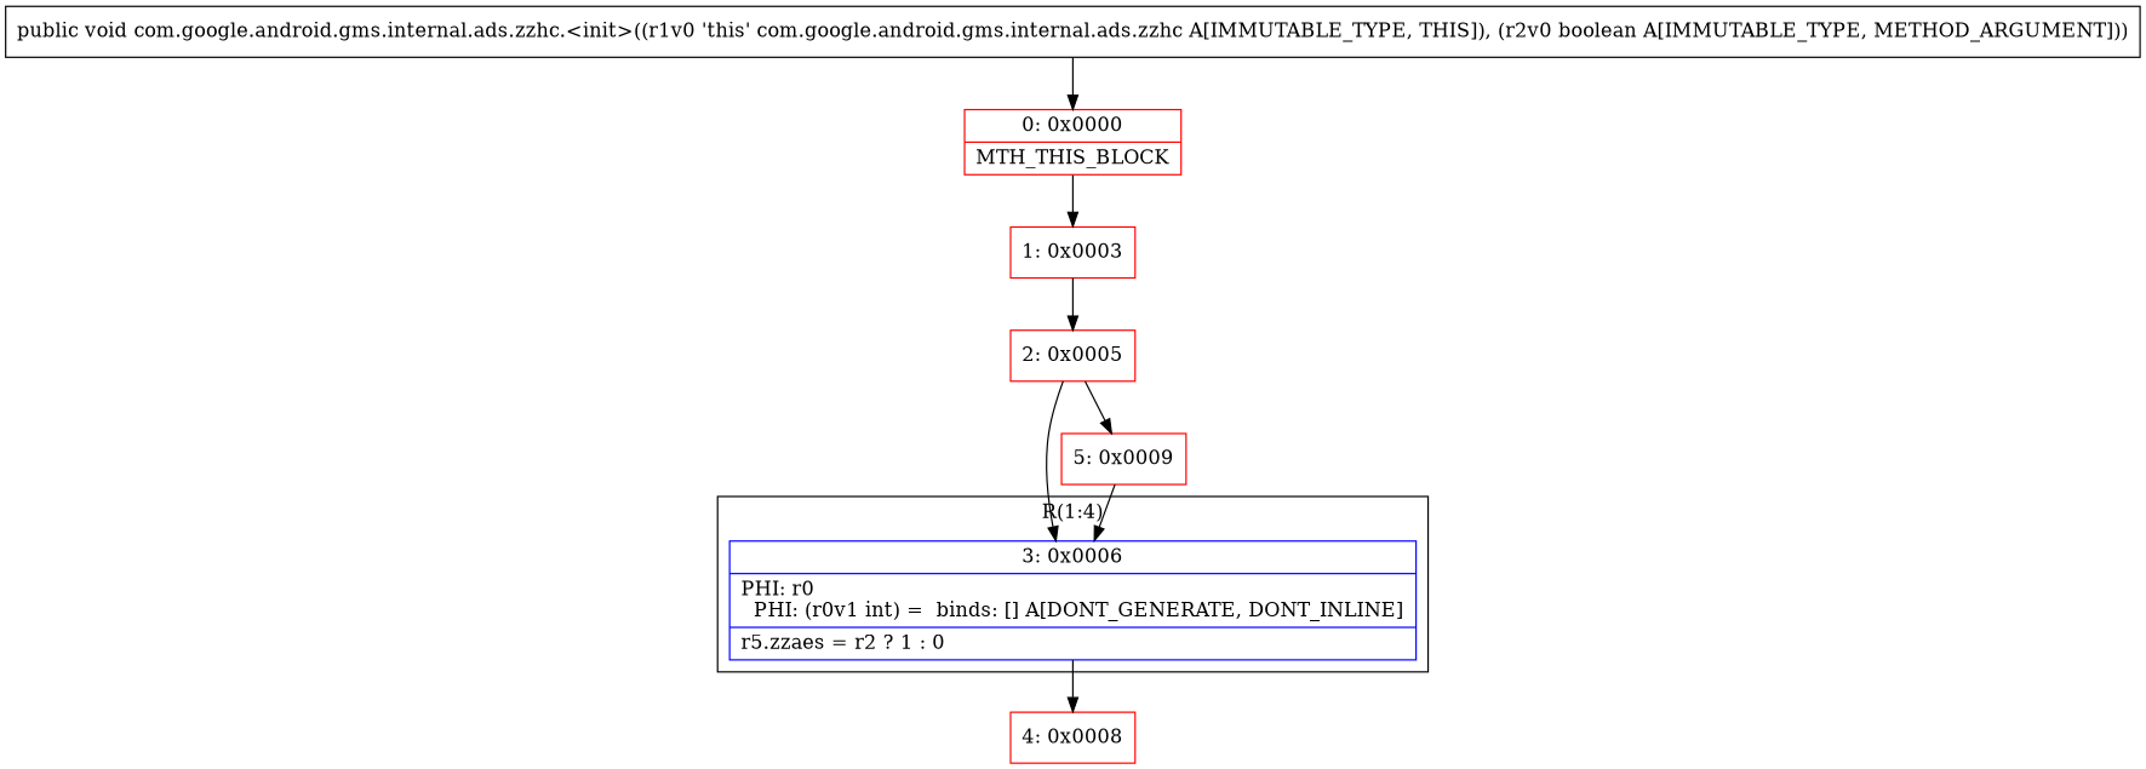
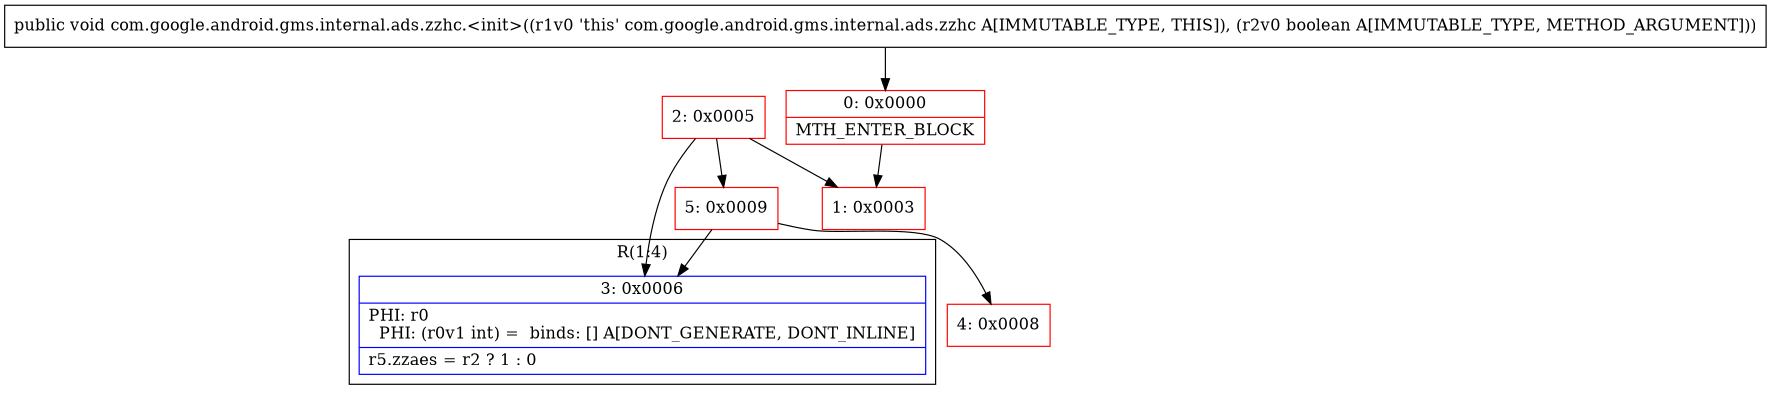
  digraph {
    node [color=red shape=record]
    n1 [color=blue label="{3\:\ 0x0006|PHI: r0 \l  PHI: (r0v1 int) =  binds: [] A[DONT_GENERATE, DONT_INLINE]\l|r5.zzaes = r2 ? 1 : 0\l}"]
    n2 [label="{4\:\ 0x0008}"]
-   n3 [label="{0\:\ 0x0000|MTH_THIS_BLOCK\l}"]
+   n3 [label="{0\:\ 0x0000|MTH_ENTER_BLOCK\l}"]
    n4 [label="{1\:\ 0x0003}"]
    n5 [label="{2\:\ 0x0005}"]
    n6 [label="{5\:\ 0x0009}"]
    n7 [label="{public void com.google.android.gms.internal.ads.zzhc.\<init\>((r1v0 'this' com.google.android.gms.internal.ads.zzhc A[IMMUTABLE_TYPE, THIS]), (r2v0 boolean A[IMMUTABLE_TYPE, METHOD_ARGUMENT])) }" color=""]
    subgraph cluster_1 {
      label="R(1:4)"
      n1
    }
-   n1 -> n2
+   n6 -> n2
    n3 -> n4
-   n4 -> n5
+   n5 -> n4
    n5 -> n1
    n5 -> n6
    n6 -> n1
    n7 -> n3
  }
